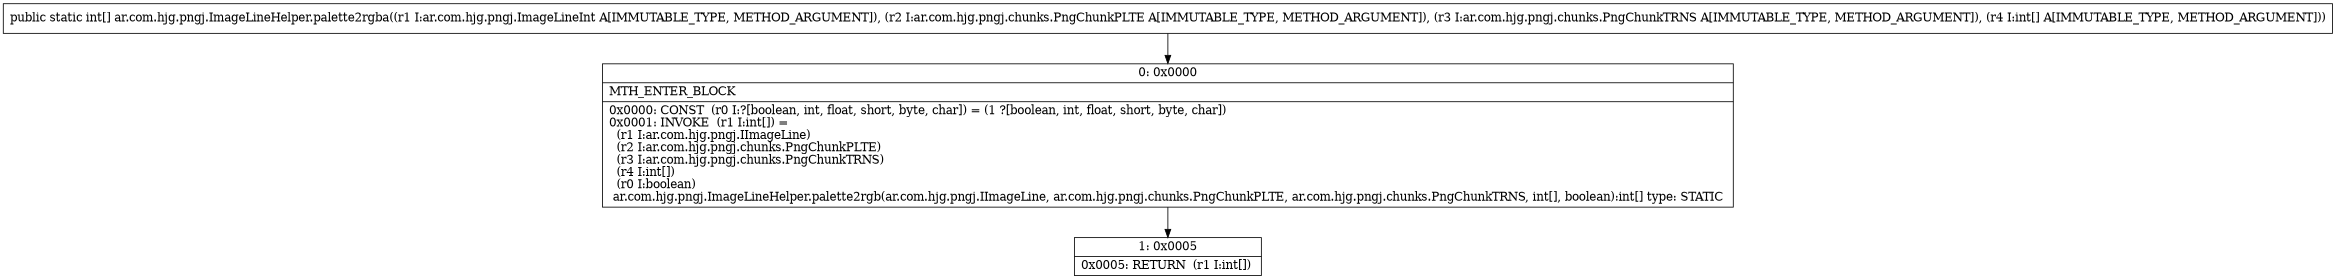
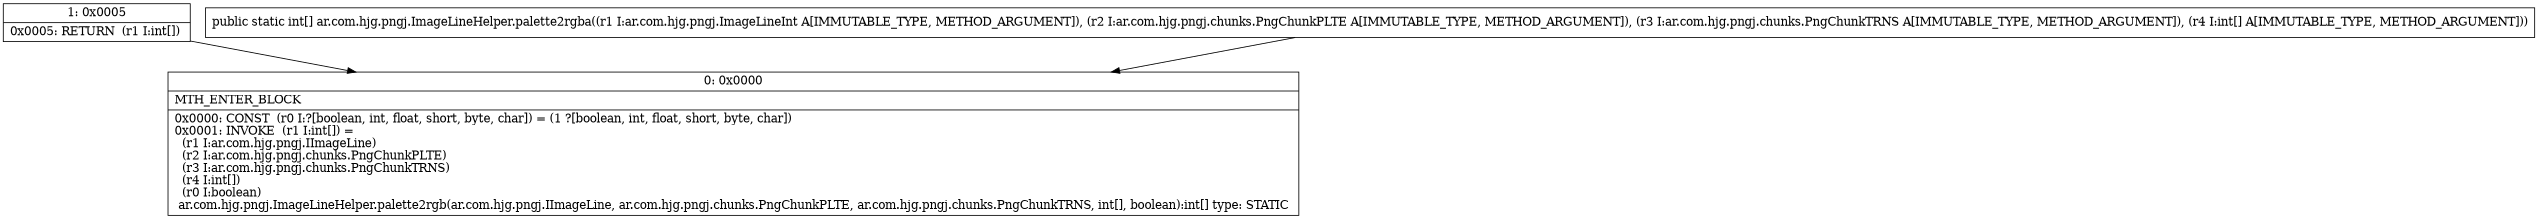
  digraph {
    node [shape=record]
    n1 [label="{0\:\ 0x0000|MTH_ENTER_BLOCK\l|0x0000: CONST  (r0 I:?[boolean, int, float, short, byte, char]) = (1 ?[boolean, int, float, short, byte, char]) \l0x0001: INVOKE  (r1 I:int[]) = \l  (r1 I:ar.com.hjg.pngj.IImageLine)\l  (r2 I:ar.com.hjg.pngj.chunks.PngChunkPLTE)\l  (r3 I:ar.com.hjg.pngj.chunks.PngChunkTRNS)\l  (r4 I:int[])\l  (r0 I:boolean)\l ar.com.hjg.pngj.ImageLineHelper.palette2rgb(ar.com.hjg.pngj.IImageLine, ar.com.hjg.pngj.chunks.PngChunkPLTE, ar.com.hjg.pngj.chunks.PngChunkTRNS, int[], boolean):int[] type: STATIC \l}"]
    n2 [label="{1\:\ 0x0005|0x0005: RETURN  (r1 I:int[]) \l}"]
    n3 [label="{public static int[] ar.com.hjg.pngj.ImageLineHelper.palette2rgba((r1 I:ar.com.hjg.pngj.ImageLineInt A[IMMUTABLE_TYPE, METHOD_ARGUMENT]), (r2 I:ar.com.hjg.pngj.chunks.PngChunkPLTE A[IMMUTABLE_TYPE, METHOD_ARGUMENT]), (r3 I:ar.com.hjg.pngj.chunks.PngChunkTRNS A[IMMUTABLE_TYPE, METHOD_ARGUMENT]), (r4 I:int[] A[IMMUTABLE_TYPE, METHOD_ARGUMENT])) }"]
-   n1 -> n2
+   n2 -> n1
    n3 -> n1
  }
